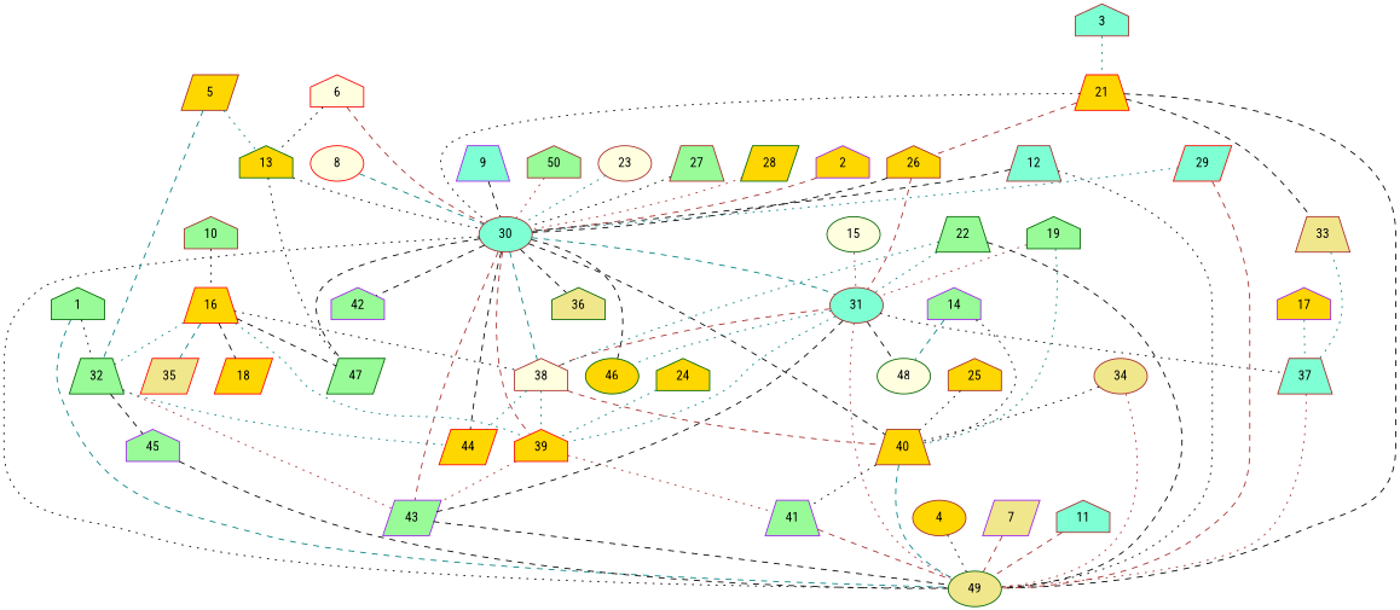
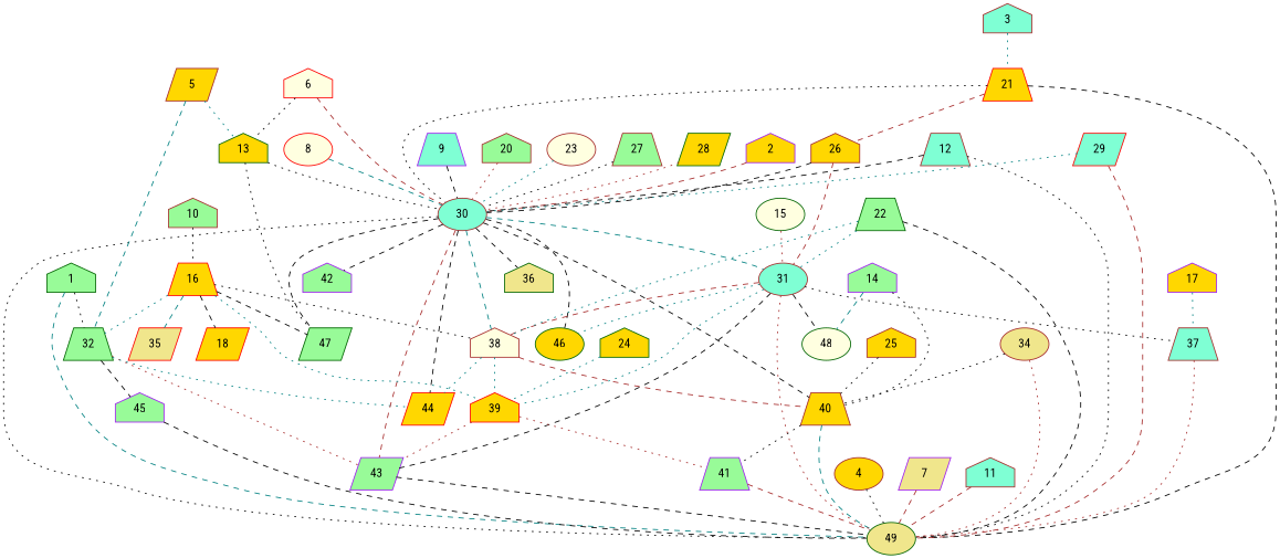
  graph {
    fontname="Roboto Condensed"
    node [color=brown fillcolor=gold fontname="Roboto Condensed" shape=house style=filled]
    edge [color=black fontname="Roboto Condensed" style=dotted weight=1.0]
    1 [color=darkgreen fillcolor=palegreen]
    32 [color=darkgreen fillcolor=palegreen shape=trapezium]
    49 [color=darkgreen fillcolor=khaki shape=ellipse]
    43 [color=purple fillcolor=palegreen shape=parallelogram]
    44 [color=red shape=parallelogram]
    45 [color=purple fillcolor=palegreen]
    2 [color=purple]
    30 [fillcolor=aquamarine shape=ellipse]
    47 [color=darkgreen fillcolor=palegreen shape=parallelogram]
    40 [shape=trapezium]
    31 [fillcolor=aquamarine shape=ellipse]
    38 [fillcolor=lightyellow]
    39 [color=red]
    36 [color=darkgreen fillcolor=khaki]
    42 [color=purple fillcolor=palegreen]
    46 [color=darkgreen shape=ellipse]
    3 [fillcolor=aquamarine]
    21 [color=red shape=trapezium]
    26
-   33 [fillcolor=khaki shape=trapezium]
    4 [shape=ellipse]
    5 [shape=parallelogram]
    13 [color=darkgreen]
    6 [color=red fillcolor=lightyellow]
    7 [color=purple fillcolor=khaki shape=parallelogram]
    8 [color=red fillcolor=lightyellow shape=ellipse]
    9 [color=purple fillcolor=aquamarine shape=trapezium]
    10 [fillcolor=palegreen]
    16 [color=red shape=trapezium]
    18 [color=red shape=parallelogram]
    35 [color=red fillcolor=khaki shape=parallelogram]
    11 [fillcolor=aquamarine]
    12 [fillcolor=aquamarine shape=trapezium]
    14 [color=purple fillcolor=palegreen]
    48 [color=darkgreen fillcolor=lightyellow shape=ellipse]
    41 [color=purple fillcolor=palegreen shape=trapezium]
    15 [color=darkgreen fillcolor=lightyellow shape=ellipse]
    37 [fillcolor=aquamarine shape=trapezium]
    17 [color=purple]
-   19 [color=darkgreen fillcolor=palegreen]
-   20 [fillcolor=palegreen label=50]
+   20 [fillcolor=palegreen]
    22 [color=darkgreen fillcolor=palegreen shape=trapezium]
    23 [fillcolor=lightyellow shape=ellipse]
    24 [color=darkgreen]
    25
    27 [fillcolor=palegreen shape=trapezium]
    28 [color=darkgreen shape=parallelogram]
    29 [color=red fillcolor=aquamarine shape=parallelogram]
    34 [fillcolor=khaki shape=ellipse]
    1 -- 32
    1 -- 49 [color=teal style=dashed]
    32 -- 43 [color=brown weight=2.0]
    32 -- 44 [color=teal]
    32 -- 45 [style=dashed]
    43 -- 49 [style=dashed]
    45 -- 49 [style=dashed]
    2 -- 30 [color=brown style=dashed]
    30 -- 49
    30 -- 43 [color=brown style=dashed weight=2.0]
    30 -- 44 [style=dashed]
    30 -- 47 [style=dashed weight=2.0]
    30 -- 40 [style=dashed]
    30 -- 31 [color=teal style=dashed]
    30 -- 38 [color=teal style=dashed weight=3.0]
-   30 -- 39 [color=brown style=dashed weight=2.0]
    30 -- 36 [style=dashed]
    30 -- 42 [style=dashed]
    30 -- 46 [style=dashed]
    40 -- 49 [color=teal style=dashed]
    40 -- 41
    31 -- 49 [color=brown]
    31 -- 43 [style=dashed]
    31 -- 38 [color=brown style=dashed]
    31 -- 39 [color=teal weight=2.0]
    31 -- 46 [color=teal]
    31 -- 48 [style=dashed]
    31 -- 37
    38 -- 44 [color=teal]
    38 -- 40 [color=brown style=dashed weight=2.0]
    38 -- 39 [color=teal]
    39 -- 43 [color=brown]
    39 -- 41 [color=brown]
    3 -- 21 [color=teal]
    21 -- 49 [style=dashed]
    21 -- 30
    21 -- 26 [color=brown style=dashed]
-   21 -- 33 [style=dashed]
    26 -- 30 [style=dashed]
    26 -- 31 [color=brown style=dashed]
-   33 -- 37 [color=teal]
    4 -- 49
    5 -- 32 [color=teal style=dashed]
    5 -- 13 [color=teal]
    13 -- 30 [weight=2.0]
    13 -- 47
    6 -- 30 [color=brown style=dashed]
    6 -- 13
    7 -- 49 [color=brown style=dashed]
    8 -- 30 [color=teal style=dashed]
    9 -- 30 [style=dashed]
    10 -- 16
    16 -- 32 [color=teal weight=2.0]
    16 -- 47 [style=dashed]
    16 -- 38
    16 -- 39 [color=teal weight=2.0]
    16 -- 18 [style=dashed]
    16 -- 35 [color=teal style=dashed]
    11 -- 49 [color=brown style=dashed]
    12 -- 49
    12 -- 30 [style=dashed]
    14 -- 40
    14 -- 48 [color=teal style=dashed]
    41 -- 49 [color=brown style=dashed]
    15 -- 31 [color=brown]
    37 -- 49 [color=brown]
    17 -- 37 [color=teal]
-   19 -- 40 [color=teal]
-   19 -- 31 [color=brown]
    20 -- 30 [color=brown]
    22 -- 49 [style=dashed]
    22 -- 31 [color=teal]
    22 -- 38 [color=teal]
    23 -- 30 [color=teal]
    24 -- 39 [color=teal]
    25 -- 40
    27 -- 30
    28 -- 30 [color=brown]
    29 -- 49 [color=brown style=dashed]
    29 -- 30 [color=teal]
    34 -- 49 [color=brown]
    34 -- 40
  }
